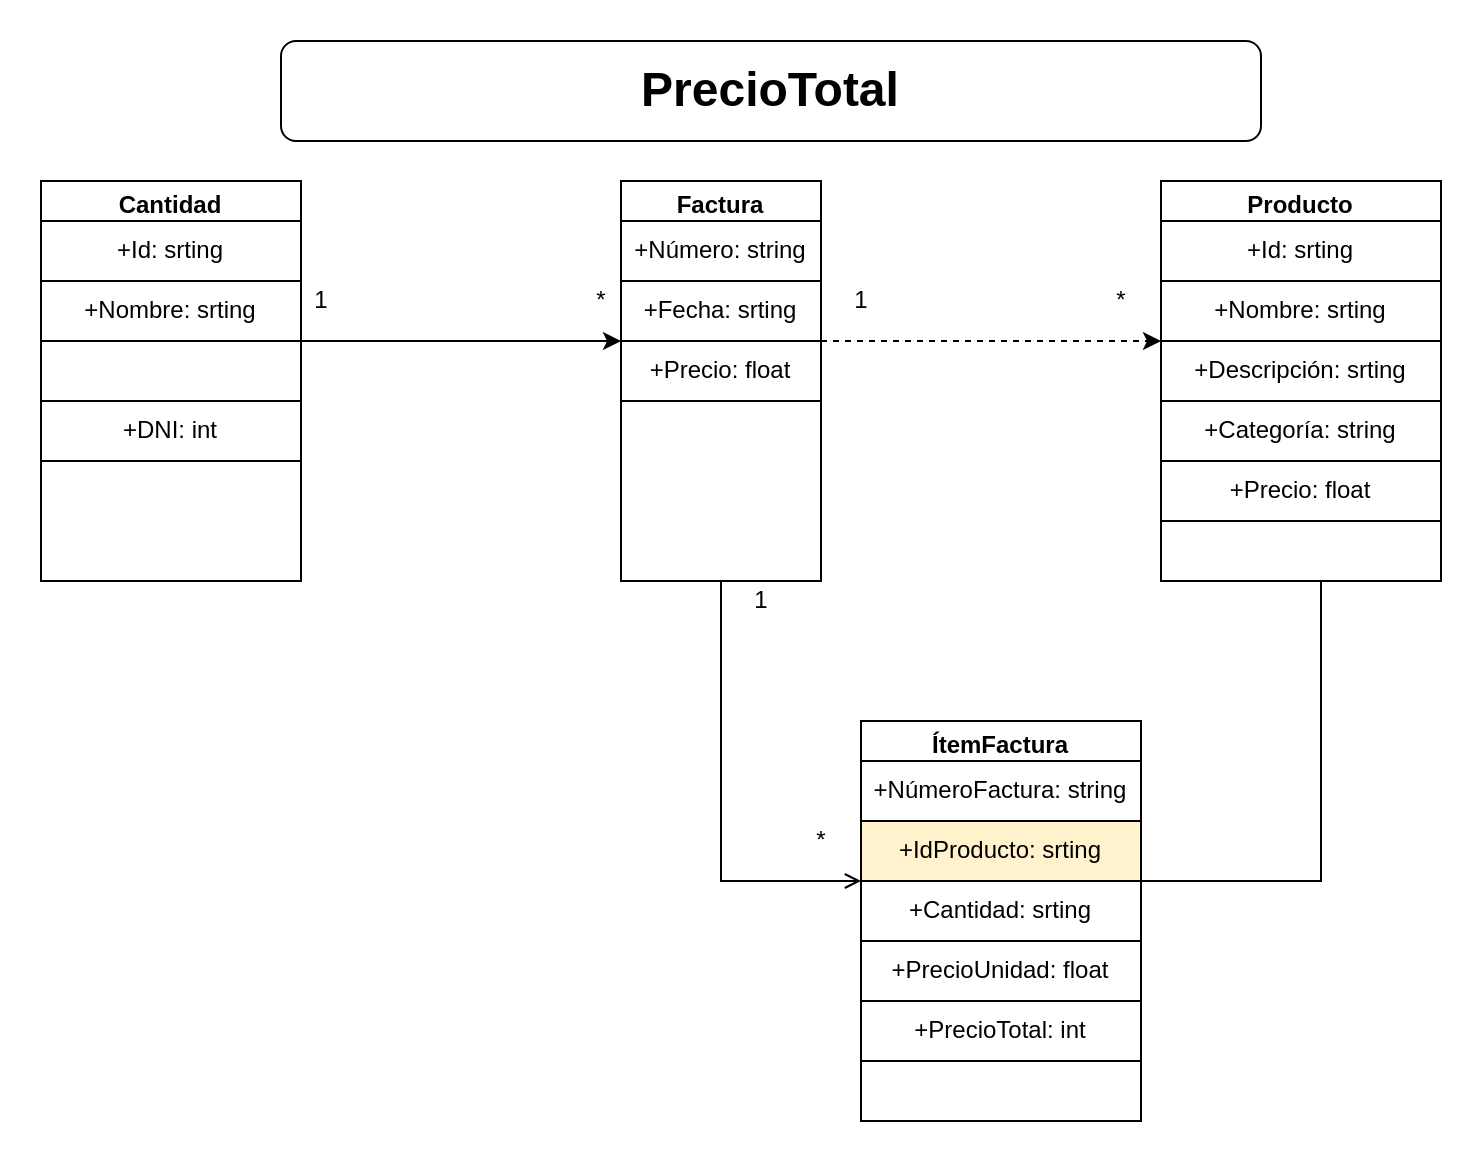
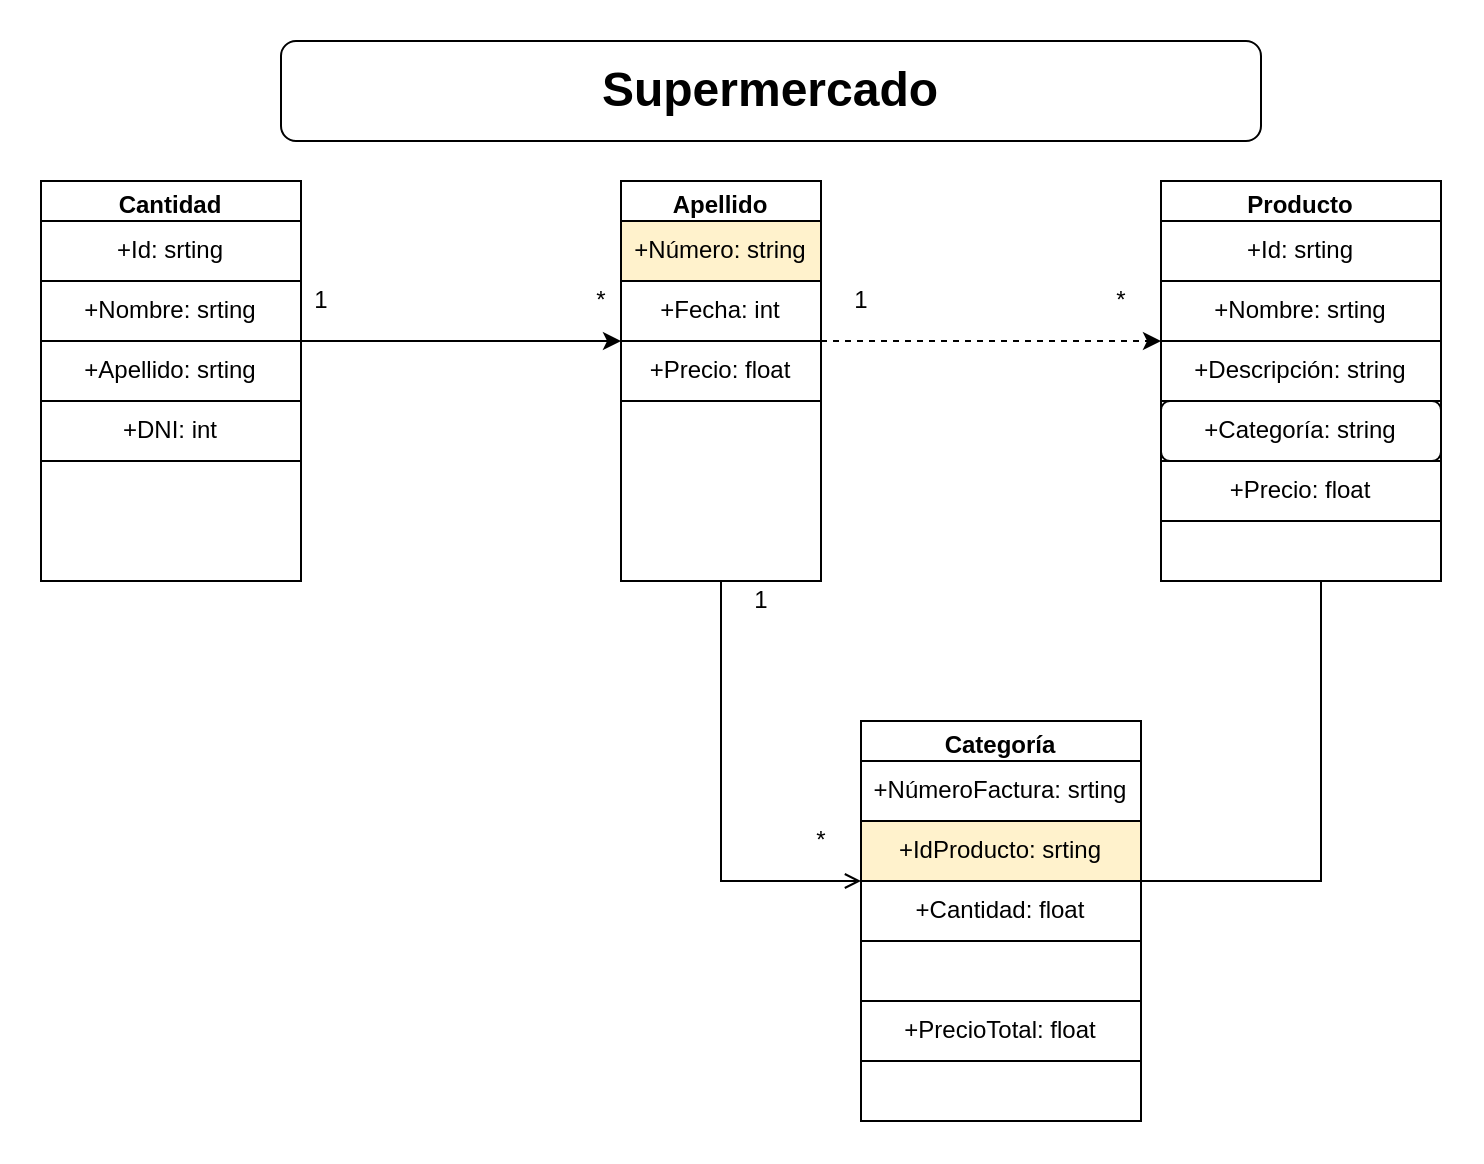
  <mxCell id="0" />
  <mxCell id="1" parent="0" />
  <mxCell id="2" value="Cantidad" style="swimlane;" vertex="1" parent="1"><mxGeometry x="20" y="90" width="130" height="200" as="geometry" /></mxCell>
  <mxCell id="3" value="+Id: srting" style="rounded=0;whiteSpace=wrap;html=1;" vertex="1" parent="2"><mxGeometry y="20" width="130" height="30" as="geometry" /></mxCell>
  <mxCell id="4" value="+Nombre: srting" style="rounded=0;whiteSpace=wrap;html=1;" vertex="1" parent="2"><mxGeometry y="50" width="130" height="30" as="geometry" /></mxCell>
+ <mxCell id="5" value="+Apellido: srting" style="rounded=0;whiteSpace=wrap;html=1;" vertex="1" parent="2"><mxGeometry y="80" width="130" height="30" as="geometry" /></mxCell>
  <mxCell id="6" value="+DNI: int" style="rounded=0;whiteSpace=wrap;html=1;" vertex="1" parent="2"><mxGeometry y="110" width="130" height="30" as="geometry" /></mxCell>
  <mxCell id="7" value="+DNI: int" style="rounded=0;whiteSpace=wrap;html=1;" vertex="1" parent="2"><mxGeometry y="110" width="130" height="30" as="geometry" /></mxCell>
  <mxCell id="8" value="+DNI: int" style="rounded=0;whiteSpace=wrap;html=1;" vertex="1" parent="2"><mxGeometry y="110" width="130" height="30" as="geometry" /></mxCell>
  <mxCell id="9" value="+Nombre: srting" style="rounded=0;whiteSpace=wrap;html=1;" vertex="1" parent="2"><mxGeometry y="50" width="130" height="30" as="geometry" /></mxCell>
  <mxCell id="10" value="Producto" style="swimlane;" vertex="1" parent="1"><mxGeometry x="580" y="90" width="140" height="200" as="geometry" /></mxCell>
  <mxCell id="11" value="+Id: srting" style="rounded=0;whiteSpace=wrap;html=1;" vertex="1" parent="10"><mxGeometry y="20" width="140" height="30" as="geometry" /></mxCell>
  <mxCell id="12" value="+Nombre: srting" style="rounded=0;whiteSpace=wrap;html=1;" vertex="1" parent="10"><mxGeometry y="50" width="140" height="30" as="geometry" /></mxCell>
- <mxCell id="13" value="+Descripción: srting" style="rounded=0;whiteSpace=wrap;html=1;" vertex="1" parent="10"><mxGeometry y="80" width="140" height="30" as="geometry" /></mxCell>
- <mxCell id="14" value="+Categoría: string" style="rounded=0;whiteSpace=wrap;html=1;" vertex="1" parent="10"><mxGeometry y="110" width="140" height="30" as="geometry" /></mxCell>
+ <mxCell id="13" value="+Descripción: string" style="rounded=0;whiteSpace=wrap;html=1;" vertex="1" parent="10"><mxGeometry y="80" width="140" height="30" as="geometry" /></mxCell>
+ <mxCell id="14" value="+Categoría: string" style="whiteSpace=wrap;html=1;rounded=1;" vertex="1" parent="10"><mxGeometry y="110" width="140" height="30" as="geometry" /></mxCell>
  <mxCell id="15" value="+Precio: float" style="rounded=0;whiteSpace=wrap;html=1;" vertex="1" parent="10"><mxGeometry y="140" width="140" height="30" as="geometry" /></mxCell>
- <mxCell id="16" value="Factura" style="swimlane;" vertex="1" parent="1"><mxGeometry x="310" y="90" width="100" height="200" as="geometry" /></mxCell>
- <mxCell id="17" value="+Número: string" style="rounded=0;whiteSpace=wrap;html=1;" vertex="1" parent="16"><mxGeometry y="20" width="100" height="30" as="geometry" /></mxCell>
- <mxCell id="18" value="+Fecha: srting" style="rounded=0;whiteSpace=wrap;html=1;" vertex="1" parent="16"><mxGeometry y="50" width="100" height="30" as="geometry" /></mxCell>
+ <mxCell id="16" value="Apellido" style="swimlane;" vertex="1" parent="1"><mxGeometry x="310" y="90" width="100" height="200" as="geometry" /></mxCell>
+ <mxCell id="17" value="+Número: string" style="rounded=0;whiteSpace=wrap;html=1;fillColor=#fff2cc;" vertex="1" parent="16"><mxGeometry y="20" width="100" height="30" as="geometry" /></mxCell>
+ <mxCell id="18" value="+Fecha: int" style="rounded=0;whiteSpace=wrap;html=1;" vertex="1" parent="16"><mxGeometry y="50" width="100" height="30" as="geometry" /></mxCell>
  <mxCell id="19" value="+Precio: float" style="rounded=0;whiteSpace=wrap;html=1;" vertex="1" parent="16"><mxGeometry y="80" width="100" height="30" as="geometry" /></mxCell>
  <mxCell id="20" value="" style="endArrow=classic;html=1;rounded=0;exitX=1;exitY=1;exitDx=0;exitDy=0;entryX=0;entryY=0;entryDx=0;entryDy=0;" edge="1" parent="1" source="9" target="19"><mxGeometry width="50" height="50" relative="1" as="geometry"><mxPoint x="380" y="430" as="sourcePoint" /><mxPoint x="430" y="380" as="targetPoint" /><Array as="points" /></mxGeometry></mxCell>
  <mxCell id="21" value="1" style="text;html=1;align=center;verticalAlign=middle;resizable=0;points=[];autosize=1;strokeColor=none;fillColor=none;" vertex="1" parent="1"><mxGeometry x="150" y="140" width="20" height="20" as="geometry" /></mxCell>
  <mxCell id="22" value="*" style="text;html=1;align=center;verticalAlign=middle;resizable=0;points=[];autosize=1;strokeColor=none;fillColor=none;" vertex="1" parent="1"><mxGeometry x="290" y="140" width="20" height="20" as="geometry" /></mxCell>
  <mxCell id="23" value="" style="endArrow=classic;html=1;rounded=0;entryX=0;entryY=0;entryDx=0;entryDy=0;exitX=1;exitY=1;exitDx=0;exitDy=0;dashed=1;" edge="1" parent="1" source="18" target="13"><mxGeometry width="50" height="50" relative="1" as="geometry"><mxPoint x="430" y="170" as="sourcePoint" /><mxPoint x="430" y="380" as="targetPoint" /><Array as="points"><mxPoint x="520" y="170" /></Array></mxGeometry></mxCell>
  <mxCell id="24" value="1" style="text;html=1;align=center;verticalAlign=middle;resizable=0;points=[];autosize=1;strokeColor=none;fillColor=none;" vertex="1" parent="1"><mxGeometry x="420" y="140" width="20" height="20" as="geometry" /></mxCell>
  <mxCell id="25" value="*" style="text;html=1;align=center;verticalAlign=middle;resizable=0;points=[];autosize=1;strokeColor=none;fillColor=none;" vertex="1" parent="1"><mxGeometry x="550" y="140" width="20" height="20" as="geometry" /></mxCell>
- <mxCell id="26" value="ÍtemFactura" style="swimlane;" vertex="1" parent="1"><mxGeometry x="430" y="360" width="140" height="200" as="geometry" /></mxCell>
- <mxCell id="27" value="+NúmeroFactura: string" style="rounded=0;whiteSpace=wrap;html=1;" vertex="1" parent="26"><mxGeometry y="20" width="140" height="30" as="geometry" /></mxCell>
+ <mxCell id="26" value="Categoría" style="swimlane;" vertex="1" parent="1"><mxGeometry x="430" y="360" width="140" height="200" as="geometry" /></mxCell>
+ <mxCell id="27" value="+NúmeroFactura: srting" style="rounded=0;whiteSpace=wrap;html=1;" vertex="1" parent="26"><mxGeometry y="20" width="140" height="30" as="geometry" /></mxCell>
  <mxCell id="28" value="+IdProducto: srting" style="rounded=0;whiteSpace=wrap;html=1;fillColor=#fff2cc;" vertex="1" parent="26"><mxGeometry y="50" width="140" height="30" as="geometry" /></mxCell>
- <mxCell id="29" value="+Cantidad: srting" style="rounded=0;whiteSpace=wrap;html=1;" vertex="1" parent="26"><mxGeometry y="80" width="140" height="30" as="geometry" /></mxCell>
- <mxCell id="30" value="+PrecioUnidad: float" style="rounded=0;whiteSpace=wrap;html=1;" vertex="1" parent="26"><mxGeometry y="110" width="140" height="30" as="geometry" /></mxCell>
- <mxCell id="31" value="+PrecioTotal: int" style="rounded=0;whiteSpace=wrap;html=1;" vertex="1" parent="26"><mxGeometry y="140" width="140" height="30" as="geometry" /></mxCell>
+ <mxCell id="29" value="+Cantidad: float" style="rounded=0;whiteSpace=wrap;html=1;" vertex="1" parent="26"><mxGeometry y="80" width="140" height="30" as="geometry" /></mxCell>
+ <mxCell id="31" value="+PrecioTotal: float" style="rounded=0;whiteSpace=wrap;html=1;" vertex="1" parent="26"><mxGeometry y="140" width="140" height="30" as="geometry" /></mxCell>
  <mxCell id="32" value="" style="endArrow=open;html=1;rounded=0;exitX=0.5;exitY=1;exitDx=0;exitDy=0;entryX=0;entryY=1;entryDx=0;entryDy=0;" edge="1" parent="1" source="16" target="28"><mxGeometry width="50" height="50" relative="1" as="geometry"><mxPoint x="380" y="280" as="sourcePoint" /><mxPoint x="430" y="230" as="targetPoint" /><Array as="points"><mxPoint x="360" y="440" /></Array></mxGeometry></mxCell>
  <mxCell id="33" value="1" style="text;html=1;align=center;verticalAlign=middle;resizable=0;points=[];autosize=1;strokeColor=none;fillColor=none;" vertex="1" parent="1"><mxGeometry x="370" y="290" width="20" height="20" as="geometry" /></mxCell>
  <mxCell id="34" value="*" style="text;html=1;align=center;verticalAlign=middle;resizable=0;points=[];autosize=1;strokeColor=none;fillColor=none;" vertex="1" parent="1"><mxGeometry x="400" y="410" width="20" height="20" as="geometry" /></mxCell>
  <mxCell id="35" value="" style="endArrow=none;html=1;rounded=0;" edge="1" parent="1"><mxGeometry width="50" height="50" relative="1" as="geometry"><mxPoint x="570" y="440" as="sourcePoint" /><mxPoint x="660" y="290" as="targetPoint" /><Array as="points"><mxPoint x="660" y="440" /></Array></mxGeometry></mxCell>
- <mxCell id="36" value="&lt;h1&gt;PrecioTotal&lt;/h1&gt;" style="rounded=1;whiteSpace=wrap;html=1;" vertex="1" parent="1"><mxGeometry x="140" y="20" width="490" height="50" as="geometry" /></mxCell>
+ <mxCell id="36" value="&lt;h1&gt;Supermercado&lt;/h1&gt;" style="rounded=1;whiteSpace=wrap;html=1;" vertex="1" parent="1"><mxGeometry x="140" y="20" width="490" height="50" as="geometry" /></mxCell>
